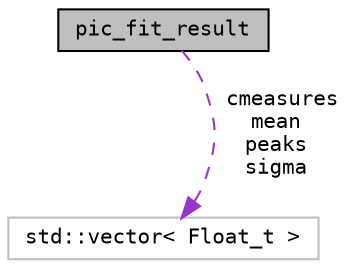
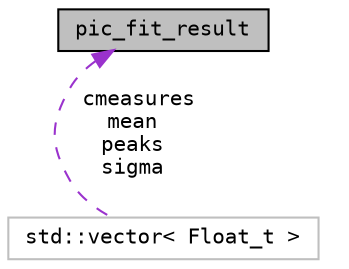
  digraph {
    fontname="DejaVu Sans Mono"
    node [fontname="DejaVu Sans Mono" fontsize=10 shape=record style=filled]
    n1 [color=black fillcolor=grey75 fontcolor=black height=0.2 label=pic_fit_result width=0.4]
    n2 [color=grey75 fillcolor=white height=0.2 label="std::vector\< Float_t \>" width=0.4]
-   n2 -> n1 [color=darkorchid3 dir=back fontname="DejaVu Sans Mono" fontsize=10 label=" cmeasures\nmean\npeaks\nsigma" labelfontname=Helvetica labelfontsize=10 style=dashed]
+   n1 -> n2 [color=darkorchid3 dir=back fontname="DejaVu Sans Mono" fontsize=10 label=" cmeasures\nmean\npeaks\nsigma" labelfontname=Helvetica labelfontsize=10 style=dashed]
  }
